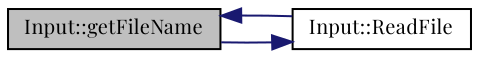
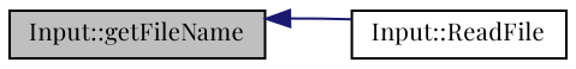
  digraph {
    rankdir=LR
    fontname="Playfair Display"
    node [color=black fontname="Playfair Display" fontsize=10 shape=record style=filled]
    edge [color=midnightblue fontname="Playfair Display" fontsize=10 labelfontname=Helvetica labelfontsize=10 style=solid]
    n1 [fillcolor=grey75 fontcolor=black height=0.2 label="Input::getFileName" width=0.4]
    n2 [fillcolor=white height=0.2 label="Input::ReadFile" width=0.4]
-   n1 -> n2
    n2 -> n1
  }
